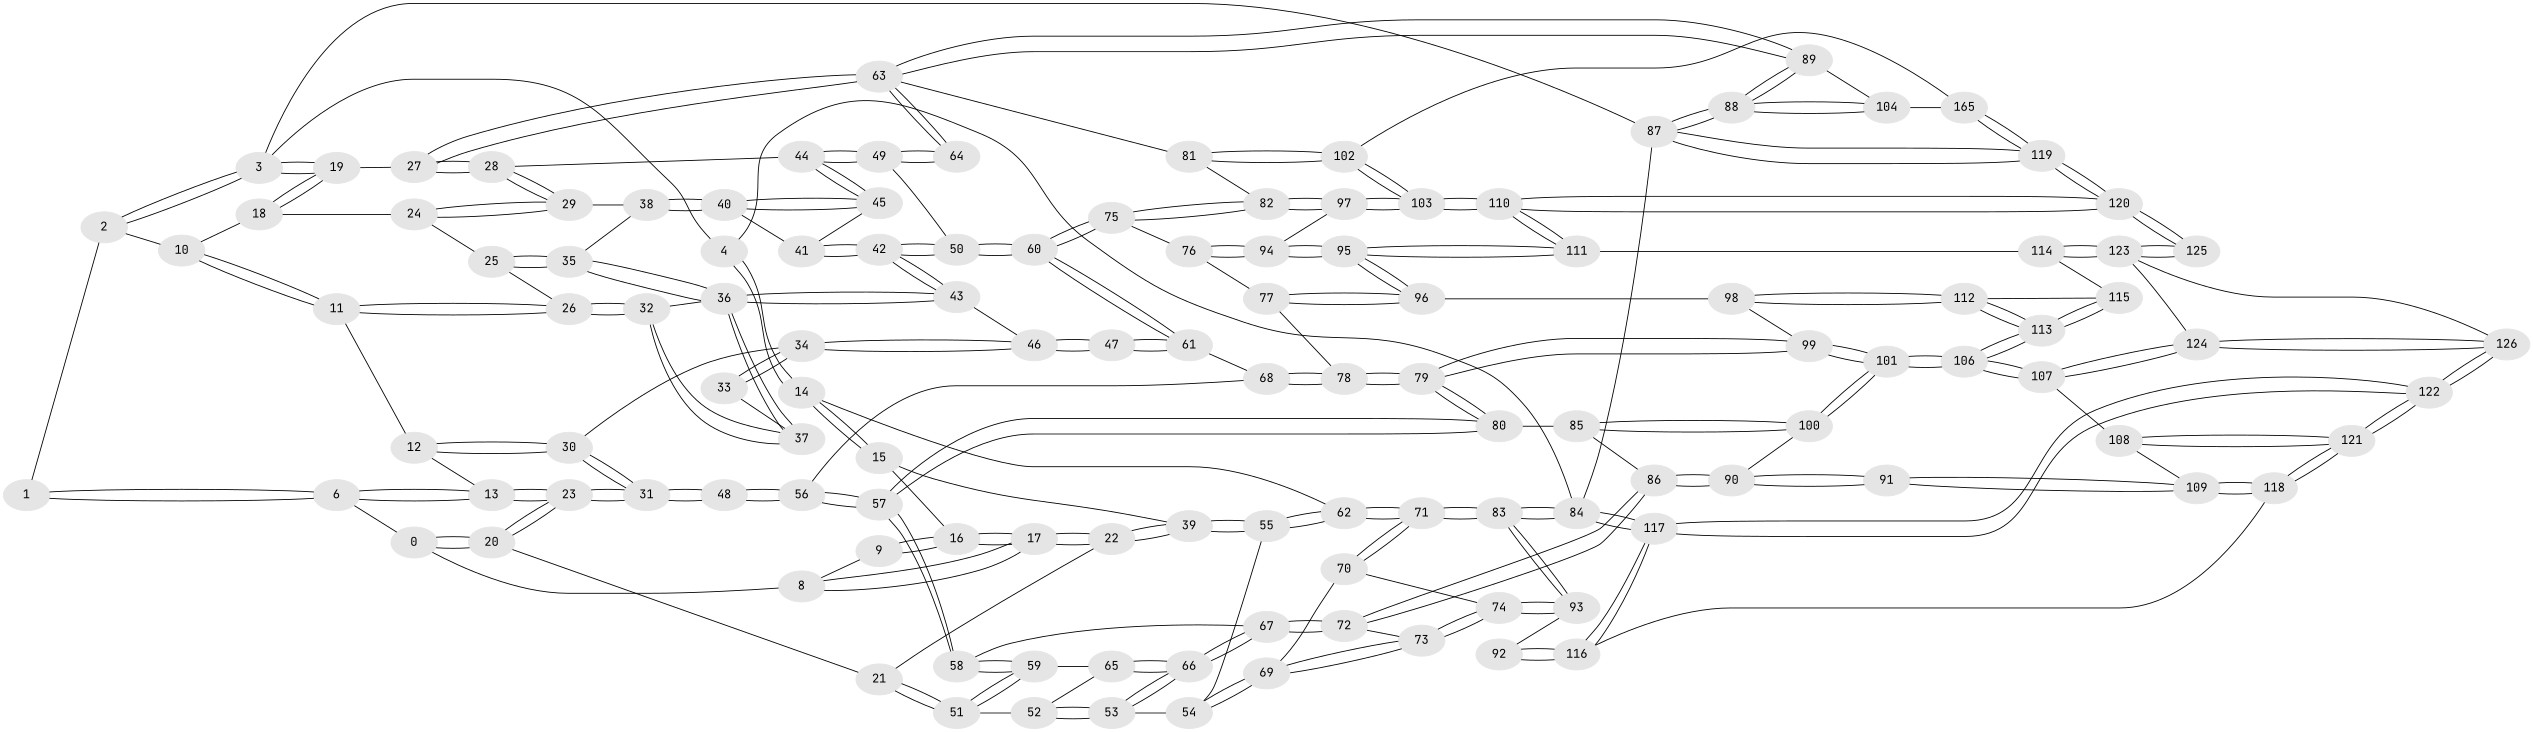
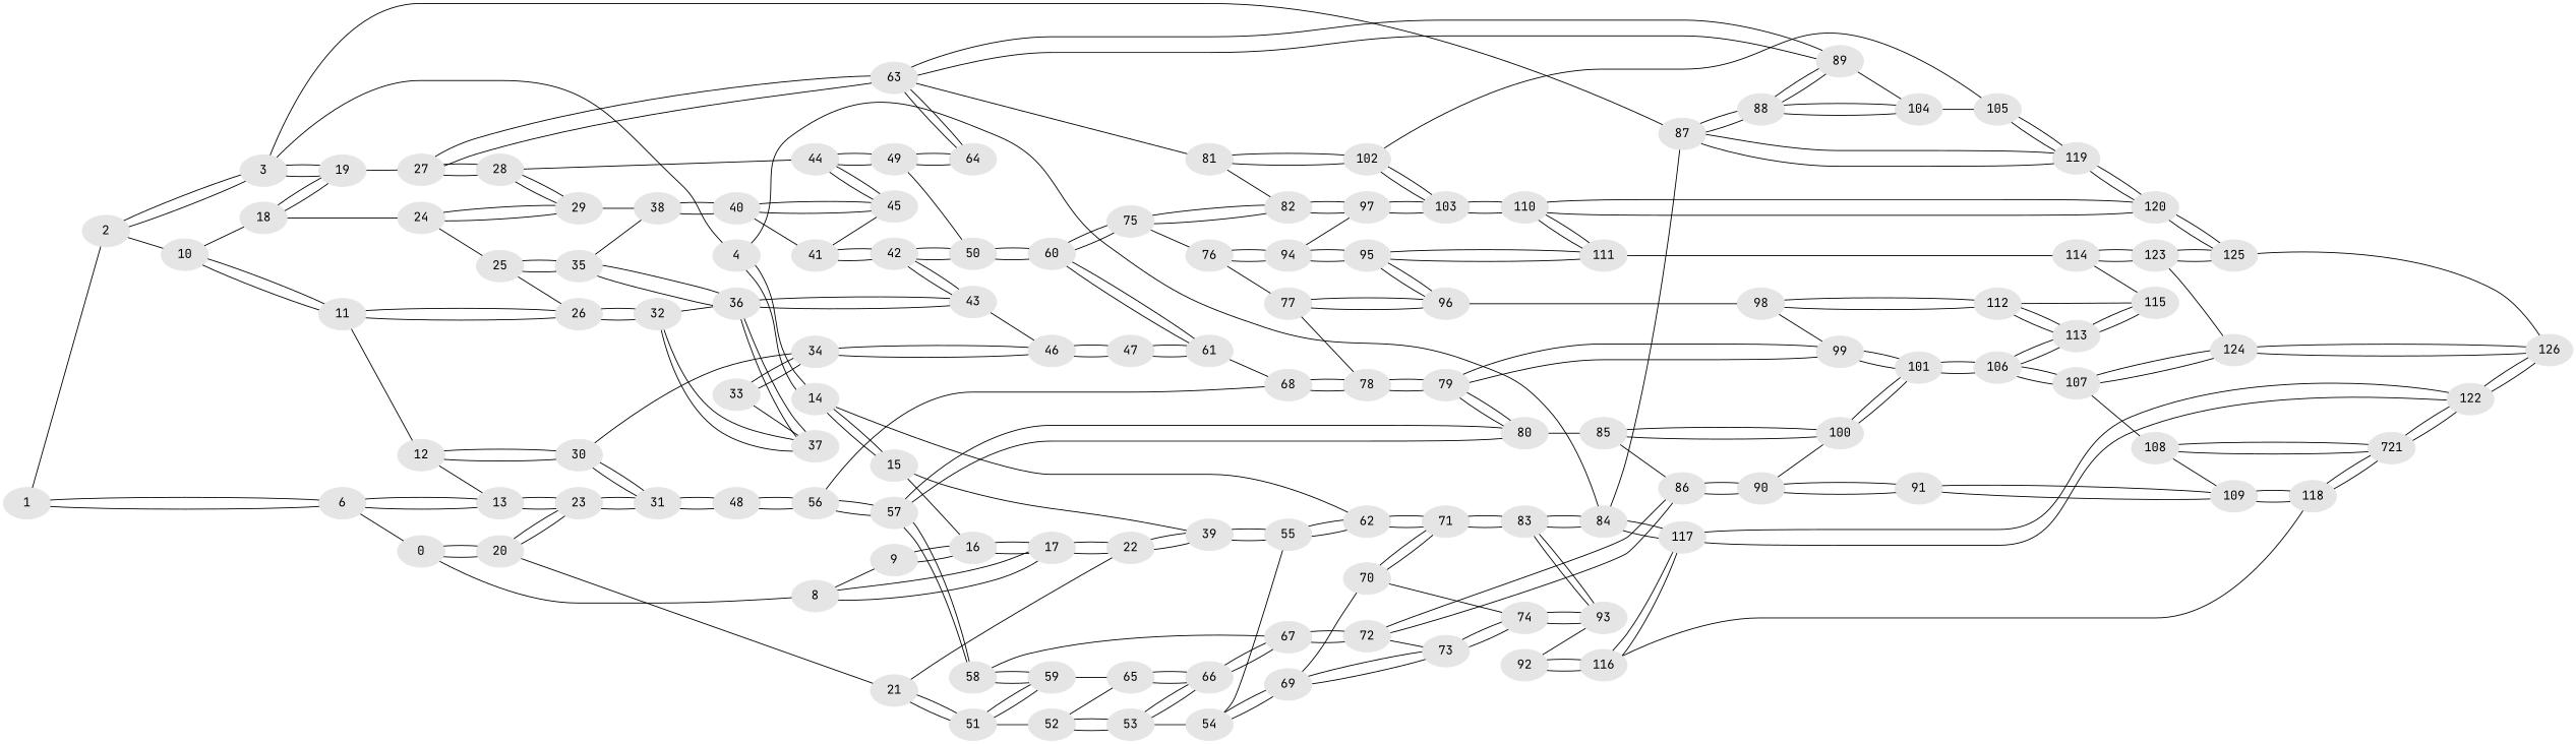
  graph {
    fontname="JetBrains Mono"
    rankdir=LR
    node [color=gray90 fontname="JetBrains Mono" style=filled]
    edge [fontname="JetBrains Mono"]
    1
    2
    6
    3
    10
    n6 [label=0]
    13
    4
    19
    87
    11
    18
    14
    84
    27
    88
    119
    15
    62
    117
    9
    16
    8
    20
    23
    17
    21
    22
    12
    26
    24
    30
    32
    31
    34
    39
    71
    55
    25
    29
    28
    63
    51
    52
    59
    48
    35
    38
    36
    37
    44
    64
    89
    81
    45
    49
    40
    46
    56
    33
    47
    43
    41
    42
    50
    60
    61
    68
    57
    75
    53
    65
    54
    66
    69
    67
    70
    73
    58
    80
    78
    85
    72
    76
    82
    83
    104
    102
    86
    79
    74
    93
    90
    77
    94
    97
    96
    95
    98
    99
    101
    100
    103
-   105 [label=165]
+   105
    122
    91
    120
    109
    92
    116
    118
    111
    114
    112
    110
    113
    115
    106
    107
    108
    124
-   121
+   121 [label=721]
    126
    125
    123
    1 -- 2
    1 -- 6
    1 -- 6
    2 -- 3
    2 -- 3
    2 -- 10
    6 -- n6
    6 -- 13
    6 -- 13
    3 -- 4
    3 -- 19
    3 -- 19
    3 -- 87
    10 -- 11
    10 -- 11
    10 -- 18
    n6 -- 8
    n6 -- 20
    n6 -- 20
    13 -- 23
    13 -- 23
    4 -- 14
    4 -- 14
    4 -- 84
    19 -- 27
    87 -- 88
    87 -- 88
    87 -- 119
    87 -- 119
    11 -- 12
    11 -- 26
    11 -- 26
    18 -- 19
    18 -- 19
    18 -- 24
    14 -- 15
    14 -- 15
    14 -- 62
    84 -- 87
    84 -- 117
    84 -- 117
    27 -- 28
    27 -- 28
    27 -- 63
    27 -- 63
    88 -- 89
    88 -- 89
    88 -- 104
    88 -- 104
    119 -- 120
    119 -- 120
    15 -- 16
    15 -- 39
    62 -- 71
    62 -- 71
    117 -- 122
    117 -- 122
    9 -- 16
    9 -- 16
    16 -- 17
    16 -- 17
    8 -- 9
    8 -- 17
    8 -- 17
    20 -- 23
    20 -- 23
    20 -- 21
    23 -- 31
    23 -- 31
    17 -- 22
    17 -- 22
    21 -- 22
    21 -- 51
    21 -- 51
    22 -- 39
    22 -- 39
    12 -- 13
    12 -- 30
    12 -- 30
    26 -- 32
    26 -- 32
    24 -- 25
    24 -- 29
    24 -- 29
    30 -- 31
    30 -- 31
    30 -- 34
    32 -- 36
    32 -- 37
    32 -- 37
    31 -- 48
    31 -- 48
    34 -- 46
    34 -- 46
    39 -- 55
    39 -- 55
    71 -- 83
    71 -- 83
    55 -- 62
    55 -- 62
    25 -- 26
    25 -- 35
    25 -- 35
    29 -- 38
    28 -- 29
    28 -- 29
    28 -- 44
    63 -- 64
    63 -- 64
    63 -- 89
    63 -- 89
    63 -- 81
    51 -- 52
    51 -- 59
    51 -- 59
    52 -- 53
    52 -- 53
    52 -- 65
    59 -- 65
    48 -- 56
    48 -- 56
    35 -- 38
    35 -- 36
    35 -- 36
    38 -- 40
    38 -- 40
    36 -- 37
    36 -- 37
    36 -- 43
    36 -- 43
    44 -- 45
    44 -- 45
    44 -- 49
    44 -- 49
    89 -- 104
    81 -- 82
    81 -- 102
    81 -- 102
    49 -- 64
    49 -- 64
    49 -- 50
    40 -- 45
    40 -- 45
    40 -- 41
    46 -- 47
    46 -- 47
    56 -- 68
    56 -- 57
    56 -- 57
    33 -- 34
    33 -- 34
    33 -- 37
    47 -- 61
    47 -- 61
    43 -- 46
    41 -- 45
    41 -- 42
    41 -- 42
    42 -- 43
    42 -- 43
    42 -- 50
    42 -- 50
    50 -- 60
    50 -- 60
    60 -- 61
    60 -- 61
    60 -- 75
    60 -- 75
    61 -- 68
    68 -- 78
    68 -- 78
    57 -- 58
    57 -- 58
    57 -- 80
    57 -- 80
    75 -- 76
    75 -- 82
    75 -- 82
    53 -- 54
    53 -- 66
    53 -- 66
    65 -- 66
    65 -- 66
    54 -- 55
    54 -- 69
    54 -- 69
    66 -- 67
    66 -- 67
    69 -- 70
    69 -- 73
    69 -- 73
    67 -- 72
    67 -- 72
    70 -- 71
    70 -- 71
    70 -- 74
    73 -- 74
    73 -- 74
    58 -- 59
    58 -- 59
    58 -- 67
    80 -- 85
    78 -- 79
    78 -- 79
    85 -- 86
    85 -- 100
    85 -- 100
    72 -- 73
    72 -- 86
    72 -- 86
    76 -- 77
    76 -- 94
    76 -- 94
    82 -- 97
    82 -- 97
    83 -- 84
    83 -- 84
    83 -- 93
    83 -- 93
    104 -- 105
    102 -- 103
    102 -- 103
    102 -- 105
    86 -- 90
    86 -- 90
    79 -- 80
    79 -- 80
    79 -- 99
    79 -- 99
    74 -- 93
    74 -- 93
    90 -- 100
    90 -- 91
    90 -- 91
    77 -- 78
    77 -- 96
    77 -- 96
    94 -- 97
    94 -- 95
    94 -- 95
    97 -- 103
    97 -- 103
    96 -- 98
    95 -- 96
    95 -- 96
    95 -- 111
    95 -- 111
    98 -- 99
    98 -- 112
    98 -- 112
    99 -- 101
    99 -- 101
    101 -- 106
    101 -- 106
    100 -- 101
    100 -- 101
    103 -- 110
    103 -- 110
    105 -- 119
    105 -- 119
    122 -- 126
    122 -- 126
    91 -- 109
    91 -- 109
    120 -- 125
    120 -- 125
    109 -- 118
    109 -- 118
    92 -- 93
    92 -- 116
    92 -- 116
    116 -- 117
    116 -- 117
    116 -- 118
    118 -- 121
    118 -- 121
    111 -- 114
    114 -- 115
    114 -- 123
    114 -- 123
    112 -- 113
    112 -- 113
    112 -- 115
    110 -- 120
    110 -- 120
    110 -- 111
    110 -- 111
    113 -- 115
    113 -- 115
    106 -- 113
    106 -- 113
    106 -- 107
    106 -- 107
    107 -- 108
    107 -- 124
    107 -- 124
    108 -- 109
    108 -- 121
    108 -- 121
    124 -- 126
    124 -- 126
    121 -- 122
    121 -- 122
-   123 -- 126
+   125 -- 126
    123 -- 124
    123 -- 125
    123 -- 125
  }
